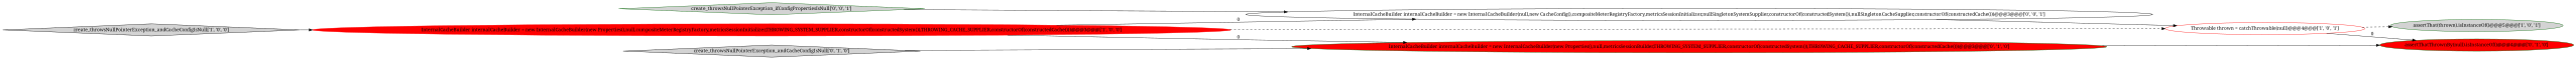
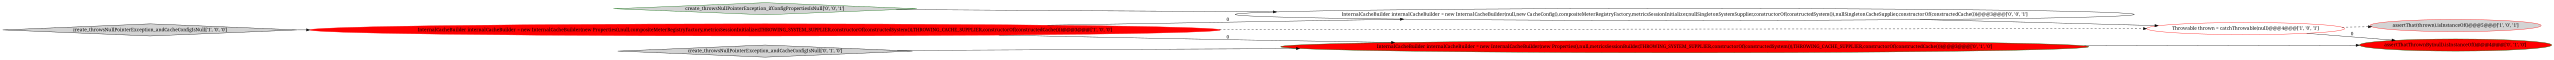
  digraph {
    rankdir=LR
    fontname="Noto Serif"
    node [fillcolor=lightgray shape=ellipse style=filled color=darkgreen fontname="Noto Serif"]
    edge [style=solid fontname="Noto Serif"]
-   n1 [label="assertThat(thrown).isInstanceOf()@@@5@@@['1', '0', '1']"]
+   n1 [label="assertThat(thrown).isInstanceOf()@@@5@@@['1', '0', '1']" color=red]
    n2 [label="create_throwsNullPointerException_ifConfigPropertiesIsNull['0', '0', '1']" shape=diamond]
    n3 [fillcolor=white label="InternalCacheBuilder internalCacheBuilder = new InternalCacheBuilder(null,new CacheConfig(),compositeMeterRegistryFactory,metricsSessionInitializer,nullSingletonSystemSupplier,constructorOf(constructedSystem()),nullSingletonCacheSupplier,constructorOf(constructedCache()))@@@3@@@['0', '0', '1']" color=black]
    n4 [fillcolor=red label="InternalCacheBuilder internalCacheBuilder = new InternalCacheBuilder(new Properties(),null,compositeMeterRegistryFactory,metricsSessionInitializer,THROWING_SYSTEM_SUPPLIER,constructorOf(constructedSystem()),THROWING_CACHE_SUPPLIER,constructorOf(constructedCache()))@@@3@@@['1', '0', '0']" color=red]
    n5 [fillcolor=red label="InternalCacheBuilder internalCacheBuilder = new InternalCacheBuilder(new Properties(),null,metricsSessionBuilder,THROWING_SYSTEM_SUPPLIER,constructorOf(constructedSystem()),THROWING_CACHE_SUPPLIER,constructorOf(constructedCache()))@@@3@@@['0', '1', '0']"]
    n6 [fillcolor=white label="Throwable thrown = catchThrowable(null)@@@4@@@['1', '0', '1']" color=red]
    n7 [label="create_throwsNullPointerException_andCacheConfigIsNull['0', '1', '0']" shape=diamond color=black]
    n8 [fillcolor=red label="assertThatThrownBy(null).isInstanceOf()@@@4@@@['0', '1', '0']"]
    n9 [label="create_throwsNullPointerException_andCacheConfigIsNull['1', '0', '0']" shape=diamond color=black]
    n2 -> n3
    n3 -> n6
    n4 -> n3 [label=0]
    n4 -> n5 [label=0]
    n4 -> n6 [style=dashed]
    n5 -> n8
    n6 -> n1 [style=dashed]
    n6 -> n8 [label=0]
    n7 -> n5
    n9 -> n4
  }
